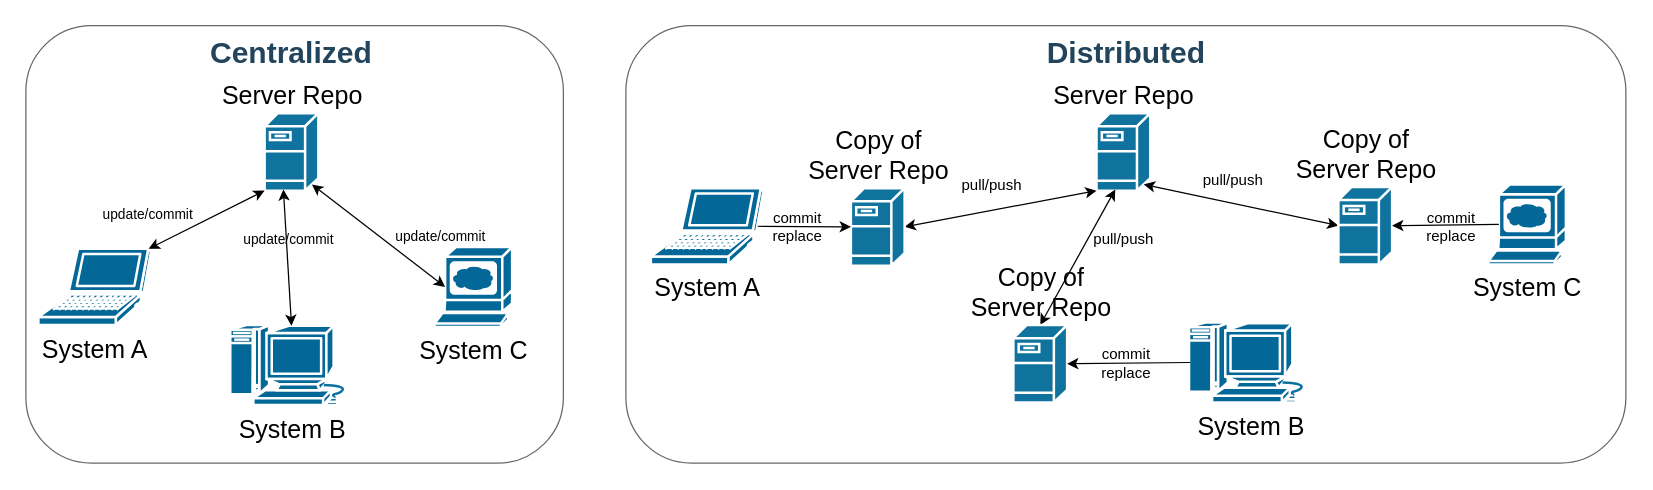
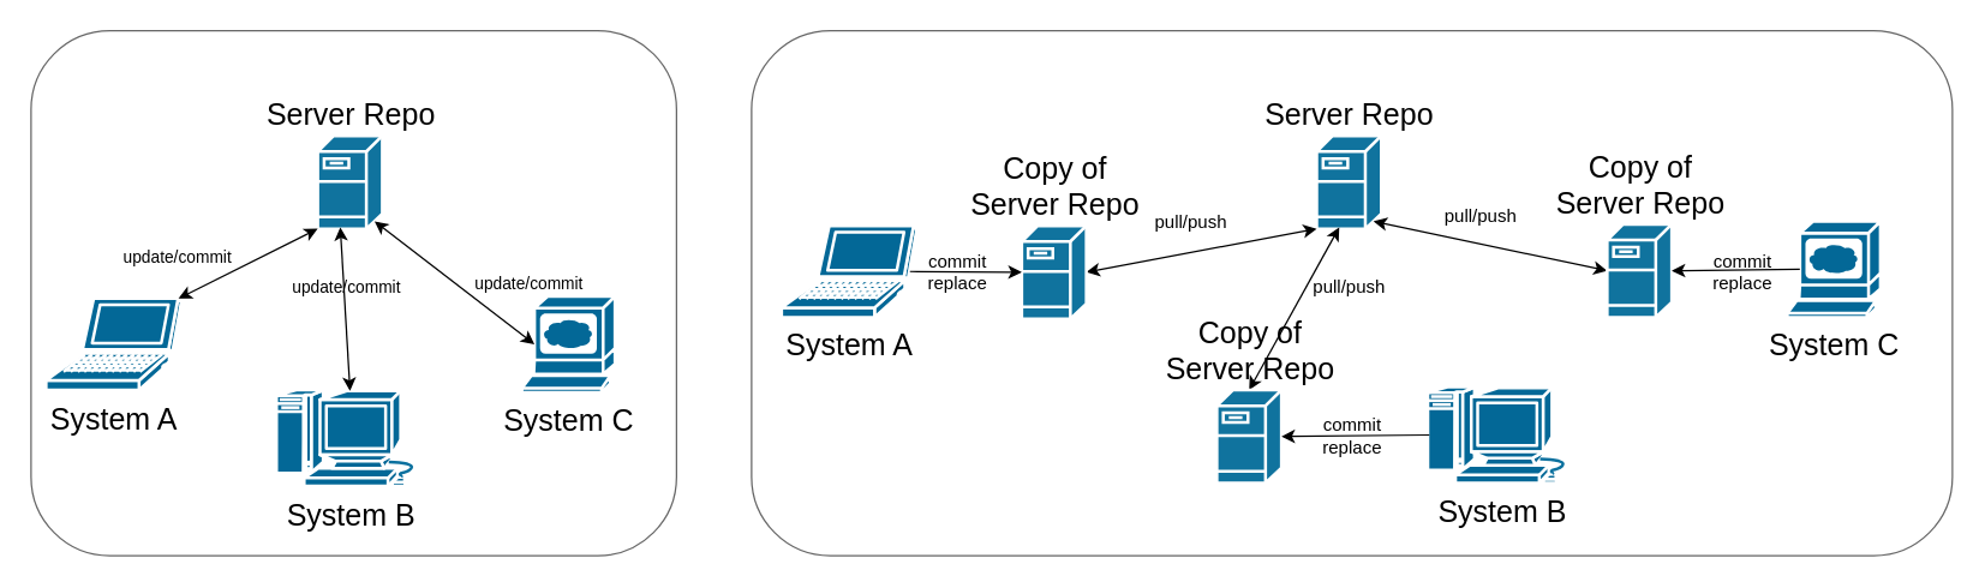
  <mxCell id="0" />
  <mxCell id="1" parent="0" />
  <mxCell id="2" value="" style="rounded=1;whiteSpace=wrap;html=1;fontSize=24;align=center;opacity=60;" parent="1" vertex="1"><mxGeometry x="20" y="20" width="430" height="350" as="geometry" /></mxCell>
  <mxCell id="3" value="Server Repo" style="shape=mxgraph.cisco.servers.fileserver;dashed=0;fillColor=#10739E;strokeColor=#ffffff;strokeWidth=2;verticalLabelPosition=top;verticalAlign=bottom;fontFamily=Helvetica;fontSize=20;fontColor=default;html=1;labelPosition=center;align=center;" parent="1" vertex="1"><mxGeometry x="211" y="90" width="43" height="62" as="geometry" /></mxCell>
- <mxCell id="4" value="&lt;font color=&quot;#23445d&quot; style=&quot;font-size: 24px&quot;&gt;Centralized&lt;/font&gt;" style="rounded=1;whiteSpace=wrap;html=1;strokeColor=none;fillColor=none;fontSize=14;fontColor=#742B21;align=center;fontStyle=1" parent="1" vertex="1"><mxGeometry x="120" y="32" width="225" height="19" as="geometry" /></mxCell>
  <mxCell id="5" value="&lt;font style=&quot;font-size: 20px&quot;&gt;System A&lt;/font&gt;" style="shape=mxgraph.cisco.computers_and_peripherals.laptop;sketch=0;html=1;pointerEvents=1;dashed=0;fillColor=#036897;strokeColor=#ffffff;strokeWidth=2;verticalLabelPosition=bottom;verticalAlign=top;align=center;outlineConnect=0;" vertex="1" parent="1"><mxGeometry x="30" y="198.5" width="90" height="61" as="geometry" /></mxCell>
  <mxCell id="6" value="&lt;font style=&quot;font-size: 20px&quot;&gt;System B&lt;/font&gt;" style="shape=mxgraph.cisco.computers_and_peripherals.macintosh;sketch=0;html=1;pointerEvents=1;dashed=0;fillColor=#036897;strokeColor=#ffffff;strokeWidth=2;verticalLabelPosition=bottom;verticalAlign=top;align=center;outlineConnect=0;" vertex="1" parent="1"><mxGeometry x="183" y="259.5" width="99" height="64" as="geometry" /></mxCell>
  <mxCell id="7" value="&lt;font style=&quot;font-size: 20px&quot;&gt;System C&lt;/font&gt;" style="shape=mxgraph.cisco.computers_and_peripherals.web_browser;sketch=0;html=1;pointerEvents=1;dashed=0;fillColor=#036897;strokeColor=#ffffff;strokeWidth=2;verticalLabelPosition=bottom;verticalAlign=top;align=center;outlineConnect=0;" vertex="1" parent="1"><mxGeometry x="347" y="197" width="62" height="64" as="geometry" /></mxCell>
  <mxCell id="8" value="" style="endArrow=classic;startArrow=classic;html=1;rounded=0;fontSize=24;exitX=0.98;exitY=0;exitDx=0;exitDy=0;exitPerimeter=0;entryX=0;entryY=1;entryDx=0;entryDy=0;entryPerimeter=0;" edge="1" parent="1" source="5" target="3"><mxGeometry width="50" height="50" relative="1" as="geometry"><mxPoint x="270" y="187" as="sourcePoint" /><mxPoint x="320" y="140" as="targetPoint" /></mxGeometry></mxCell>
  <mxCell id="9" value="&lt;span style=&quot;font-size: 11px&quot;&gt;update/commit&lt;/span&gt;" style="edgeLabel;html=1;align=right;verticalAlign=bottom;resizable=0;points=[];fontSize=24;labelBackgroundColor=none;labelPosition=left;verticalLabelPosition=top;" vertex="1" connectable="0" parent="8"><mxGeometry x="-0.249" y="-2" relative="1" as="geometry"><mxPoint as="offset" /></mxGeometry></mxCell>
  <mxCell id="10" value="" style="endArrow=classic;startArrow=classic;html=1;rounded=0;fontSize=24;exitX=0.5;exitY=0.01;exitDx=0;exitDy=0;exitPerimeter=0;entryX=0.349;entryY=0.984;entryDx=0;entryDy=0;entryPerimeter=0;" edge="1" parent="1" source="6" target="3"><mxGeometry width="50" height="50" relative="1" as="geometry"><mxPoint x="261.2" y="198.5" as="sourcePoint" /><mxPoint x="354" y="152" as="targetPoint" /></mxGeometry></mxCell>
  <mxCell id="11" value="update/commit" style="edgeLabel;html=1;align=center;verticalAlign=middle;resizable=0;points=[];fontSize=11;labelBackgroundColor=none;" vertex="1" connectable="0" parent="10"><mxGeometry x="0.276" y="-1" relative="1" as="geometry"><mxPoint as="offset" /></mxGeometry></mxCell>
  <mxCell id="12" value="" style="endArrow=classic;startArrow=classic;html=1;rounded=0;fontSize=24;exitX=0.135;exitY=0.5;exitDx=0;exitDy=0;exitPerimeter=0;entryX=0.88;entryY=0.92;entryDx=0;entryDy=0;entryPerimeter=0;" edge="1" parent="1" source="7" target="3"><mxGeometry width="50" height="50" relative="1" as="geometry"><mxPoint x="375.5" y="261.64" as="sourcePoint" /><mxPoint x="369.007" y="151.008" as="targetPoint" /></mxGeometry></mxCell>
  <mxCell id="13" value="update/commit" style="edgeLabel;html=1;align=left;verticalAlign=bottom;resizable=0;points=[];fontSize=11;labelBackgroundColor=none;labelPosition=right;verticalLabelPosition=top;" vertex="1" connectable="0" parent="12"><mxGeometry x="-0.222" relative="1" as="geometry"><mxPoint as="offset" /></mxGeometry></mxCell>
  <mxCell id="14" value="" style="rounded=1;whiteSpace=wrap;html=1;fontSize=24;align=center;opacity=60;" vertex="1" parent="1"><mxGeometry x="500" y="20" width="800" height="350" as="geometry" /></mxCell>
  <mxCell id="15" value="Server Repo" style="shape=mxgraph.cisco.servers.fileserver;dashed=0;fillColor=#10739E;strokeColor=#ffffff;strokeWidth=2;verticalLabelPosition=top;verticalAlign=bottom;fontFamily=Helvetica;fontSize=20;fontColor=default;html=1;labelPosition=center;align=center;" vertex="1" parent="1"><mxGeometry x="876.5" y="90" width="43" height="62" as="geometry" /></mxCell>
- <mxCell id="16" value="&lt;font color=&quot;#23445d&quot; style=&quot;font-size: 24px&quot;&gt;Distributed&lt;/font&gt;" style="rounded=1;whiteSpace=wrap;html=1;strokeColor=none;fillColor=none;fontSize=14;fontColor=#742B21;align=center;fontStyle=1" vertex="1" parent="1"><mxGeometry x="787.5" y="32" width="225" height="19" as="geometry" /></mxCell>
  <mxCell id="17" value="&lt;font style=&quot;font-size: 20px&quot;&gt;System A&lt;/font&gt;" style="shape=mxgraph.cisco.computers_and_peripherals.laptop;sketch=0;html=1;pointerEvents=1;dashed=0;fillColor=#036897;strokeColor=#ffffff;strokeWidth=2;verticalLabelPosition=bottom;verticalAlign=top;align=center;outlineConnect=0;" vertex="1" parent="1"><mxGeometry x="520" y="150" width="90" height="61" as="geometry" /></mxCell>
  <mxCell id="18" value="&lt;font style=&quot;font-size: 20px&quot;&gt;System B&lt;/font&gt;" style="shape=mxgraph.cisco.computers_and_peripherals.macintosh;sketch=0;html=1;pointerEvents=1;dashed=0;fillColor=#036897;strokeColor=#ffffff;strokeWidth=2;verticalLabelPosition=bottom;verticalAlign=top;align=center;outlineConnect=0;" vertex="1" parent="1"><mxGeometry x="950" y="257.5" width="99" height="64" as="geometry" /></mxCell>
  <mxCell id="19" value="&lt;font style=&quot;font-size: 20px&quot;&gt;System C&lt;/font&gt;" style="shape=mxgraph.cisco.computers_and_peripherals.web_browser;sketch=0;html=1;pointerEvents=1;dashed=0;fillColor=#036897;strokeColor=#ffffff;strokeWidth=2;verticalLabelPosition=bottom;verticalAlign=top;align=center;outlineConnect=0;" vertex="1" parent="1"><mxGeometry x="1190" y="147" width="62" height="64" as="geometry" /></mxCell>
  <mxCell id="20" value="" style="endArrow=classic;startArrow=classic;html=1;rounded=0;fontSize=24;exitX=1;exitY=0.5;exitDx=0;exitDy=0;exitPerimeter=0;entryX=0;entryY=1;entryDx=0;entryDy=0;entryPerimeter=0;" edge="1" parent="1" source="26" target="15"><mxGeometry width="50" height="50" relative="1" as="geometry"><mxPoint x="750" y="187" as="sourcePoint" /><mxPoint x="800" y="140" as="targetPoint" /></mxGeometry></mxCell>
  <mxCell id="21" value="&lt;font style=&quot;font-size: 12px&quot;&gt;pull/push&lt;/font&gt;" style="edgeLabel;html=1;align=right;verticalAlign=bottom;resizable=0;points=[];fontSize=24;labelBackgroundColor=none;labelPosition=left;verticalLabelPosition=top;" vertex="1" connectable="0" parent="20"><mxGeometry x="-0.249" y="-2" relative="1" as="geometry"><mxPoint x="36" y="-12" as="offset" /></mxGeometry></mxCell>
  <mxCell id="22" value="" style="endArrow=classic;startArrow=classic;html=1;rounded=0;fontSize=24;exitX=0.5;exitY=0;exitDx=0;exitDy=0;exitPerimeter=0;entryX=0.349;entryY=0.984;entryDx=0;entryDy=0;entryPerimeter=0;" edge="1" parent="1" source="27" target="15"><mxGeometry width="50" height="50" relative="1" as="geometry"><mxPoint x="741.2" y="198.5" as="sourcePoint" /><mxPoint x="834" y="152" as="targetPoint" /></mxGeometry></mxCell>
  <mxCell id="23" value="&lt;font style=&quot;font-size: 12px&quot;&gt;pull/push&lt;/font&gt;" style="edgeLabel;html=1;align=center;verticalAlign=middle;resizable=0;points=[];fontSize=11;labelBackgroundColor=none;" vertex="1" connectable="0" parent="22"><mxGeometry x="0.276" y="-1" relative="1" as="geometry"><mxPoint x="27" as="offset" /></mxGeometry></mxCell>
  <mxCell id="24" value="" style="endArrow=classic;startArrow=classic;html=1;rounded=0;fontSize=24;exitX=0;exitY=0.5;exitDx=0;exitDy=0;exitPerimeter=0;entryX=0.88;entryY=0.92;entryDx=0;entryDy=0;entryPerimeter=0;" edge="1" parent="1" source="28" target="15"><mxGeometry width="50" height="50" relative="1" as="geometry"><mxPoint x="855.5" y="261.64" as="sourcePoint" /><mxPoint x="849.007" y="151.008" as="targetPoint" /></mxGeometry></mxCell>
  <mxCell id="25" value="&lt;font style=&quot;font-size: 12px&quot;&gt;pull/push&lt;/font&gt;" style="edgeLabel;html=1;align=left;verticalAlign=bottom;resizable=0;points=[];fontSize=11;labelBackgroundColor=none;labelPosition=right;verticalLabelPosition=top;" vertex="1" connectable="0" parent="24"><mxGeometry x="-0.222" relative="1" as="geometry"><mxPoint x="-49" y="-15" as="offset" /></mxGeometry></mxCell>
  <mxCell id="26" value="Copy of&lt;br&gt;Server Repo" style="shape=mxgraph.cisco.servers.fileserver;dashed=0;fillColor=#10739E;strokeColor=#ffffff;strokeWidth=2;verticalLabelPosition=top;verticalAlign=bottom;fontFamily=Helvetica;fontSize=20;fontColor=default;html=1;labelPosition=center;align=center;" vertex="1" parent="1"><mxGeometry x="680" y="150" width="43" height="62" as="geometry" /></mxCell>
  <mxCell id="27" value="Copy of&lt;br&gt;Server Repo" style="shape=mxgraph.cisco.servers.fileserver;dashed=0;fillColor=#10739E;strokeColor=#ffffff;strokeWidth=2;verticalLabelPosition=top;verticalAlign=bottom;fontFamily=Helvetica;fontSize=20;fontColor=default;html=1;labelPosition=center;align=center;" vertex="1" parent="1"><mxGeometry x="810" y="259.5" width="43" height="62" as="geometry" /></mxCell>
  <mxCell id="28" value="Copy of&lt;br&gt;Server Repo" style="shape=mxgraph.cisco.servers.fileserver;dashed=0;fillColor=#10739E;strokeColor=#ffffff;strokeWidth=2;verticalLabelPosition=top;verticalAlign=bottom;fontFamily=Helvetica;fontSize=20;fontColor=default;html=1;labelPosition=center;align=center;" vertex="1" parent="1"><mxGeometry x="1070" y="149" width="43" height="62" as="geometry" /></mxCell>
  <mxCell id="29" value="" style="endArrow=classic;html=1;rounded=0;fontSize=20;fontColor=default;exitX=0.95;exitY=0.5;exitDx=0;exitDy=0;exitPerimeter=0;entryX=0;entryY=0.5;entryDx=0;entryDy=0;entryPerimeter=0;" edge="1" parent="1" source="17" target="26"><mxGeometry width="50" height="50" relative="1" as="geometry"><mxPoint x="780" y="310" as="sourcePoint" /><mxPoint x="830" y="260" as="targetPoint" /></mxGeometry></mxCell>
  <mxCell id="30" value="commit&lt;br&gt;replace" style="edgeLabel;html=1;align=center;verticalAlign=middle;resizable=0;points=[];fontSize=12;fontColor=default;labelBackgroundColor=none;" vertex="1" connectable="0" parent="29"><mxGeometry x="0.349" relative="1" as="geometry"><mxPoint x="-19" as="offset" /></mxGeometry></mxCell>
  <mxCell id="31" value="" style="endArrow=classic;html=1;rounded=0;fontSize=20;fontColor=default;exitX=0.015;exitY=0.5;exitDx=0;exitDy=0;exitPerimeter=0;entryX=1;entryY=0.5;entryDx=0;entryDy=0;entryPerimeter=0;" edge="1" parent="1" source="18" target="27"><mxGeometry width="50" height="50" relative="1" as="geometry"><mxPoint x="780" y="310" as="sourcePoint" /><mxPoint x="830" y="260" as="targetPoint" /></mxGeometry></mxCell>
  <mxCell id="32" value="commit&lt;br&gt;replace" style="edgeLabel;html=1;align=center;verticalAlign=middle;resizable=0;points=[];fontSize=12;fontColor=default;labelBackgroundColor=none;" vertex="1" connectable="0" parent="31"><mxGeometry x="0.294" y="2" relative="1" as="geometry"><mxPoint x="12" y="-3" as="offset" /></mxGeometry></mxCell>
  <mxCell id="33" value="" style="endArrow=classic;html=1;rounded=0;fontSize=20;fontColor=default;exitX=0.135;exitY=0.5;exitDx=0;exitDy=0;exitPerimeter=0;entryX=1;entryY=0.5;entryDx=0;entryDy=0;entryPerimeter=0;" edge="1" parent="1" source="19" target="28"><mxGeometry width="50" height="50" relative="1" as="geometry"><mxPoint x="780" y="310" as="sourcePoint" /><mxPoint x="830" y="260" as="targetPoint" /></mxGeometry></mxCell>
  <mxCell id="34" value="commit&lt;br&gt;replace" style="edgeLabel;html=1;align=center;verticalAlign=middle;resizable=0;points=[];fontSize=12;fontColor=default;labelBackgroundColor=none;" vertex="1" connectable="0" parent="33"><mxGeometry x="-0.227" y="1" relative="1" as="geometry"><mxPoint x="-6" as="offset" /></mxGeometry></mxCell>
